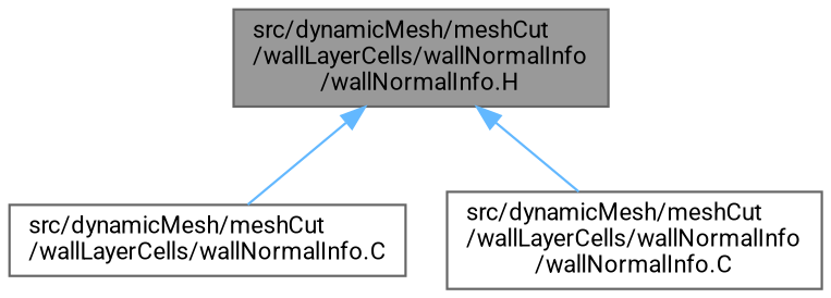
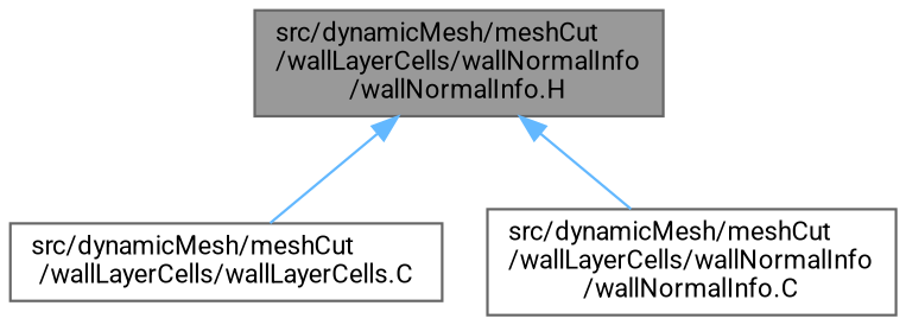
  digraph {
    fontname=Roboto
    node [color=grey40 fillcolor=white fontname=Roboto fontsize=10 shape=box style=filled]
    edge [color=steelblue1 dir=back fontname=Roboto fontsize=10 labelfontname=Helvetica labelfontsize=10 style=solid]
    n1 [color=gray40 fillcolor=grey60 fontcolor=black height=0.2 label="src/dynamicMesh/meshCut\l/wallLayerCells/wallNormalInfo\l/wallNormalInfo.H" width=0.4]
-   n2 [height=0.2 label="src/dynamicMesh/meshCut\l/wallLayerCells/wallNormalInfo.C" width=0.4]
+   n2 [height=0.2 label="src/dynamicMesh/meshCut\l/wallLayerCells/wallLayerCells.C" width=0.4]
    n3 [height=0.2 label="src/dynamicMesh/meshCut\l/wallLayerCells/wallNormalInfo\l/wallNormalInfo.C" width=0.4]
    n1 -> n2
    n1 -> n3
  }
